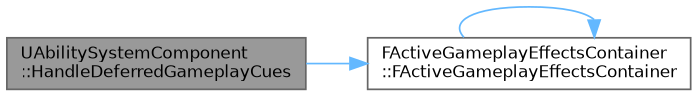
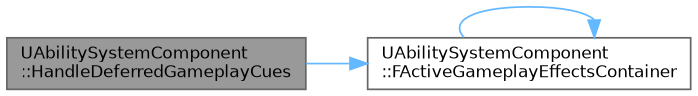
  digraph {
    rankdir=LR
    node [fontname=Helvetica fontsize=10 shape=box style=filled]
    edge [color=steelblue1 fontname=Helvetica fontsize=10 labelfontname=Helvetica labelfontsize=10 style=solid]
    n1 [color=gray40 fillcolor=grey60 fontcolor=black height=0.2 label="UAbilitySystemComponent\l::HandleDeferredGameplayCues" width=0.4]
-   n2 [color=grey40 fillcolor=white height=0.2 label="FActiveGameplayEffectsContainer\l::FActiveGameplayEffectsContainer" width=0.4]
+   n2 [color=grey40 fillcolor=white height=0.2 label="UAbilitySystemComponent\l::FActiveGameplayEffectsContainer" width=0.4]
    n1 -> n2
    n2 -> n2
  }
